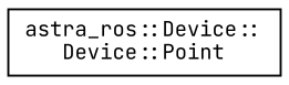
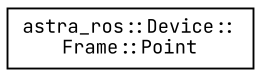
  digraph {
    rankdir=LR
    fontname="JetBrains Mono"
-   n1 [color=black fillcolor=white fontname="JetBrains Mono" fontsize=10 height=0.2 label="astra_ros::Device::\lDevice::Point" shape=record style=filled width=0.4]
+   n1 [color=black fillcolor=white fontname="JetBrains Mono" fontsize=10 height=0.2 label="astra_ros::Device::\lFrame::Point" shape=record style=filled width=0.4]
  }
